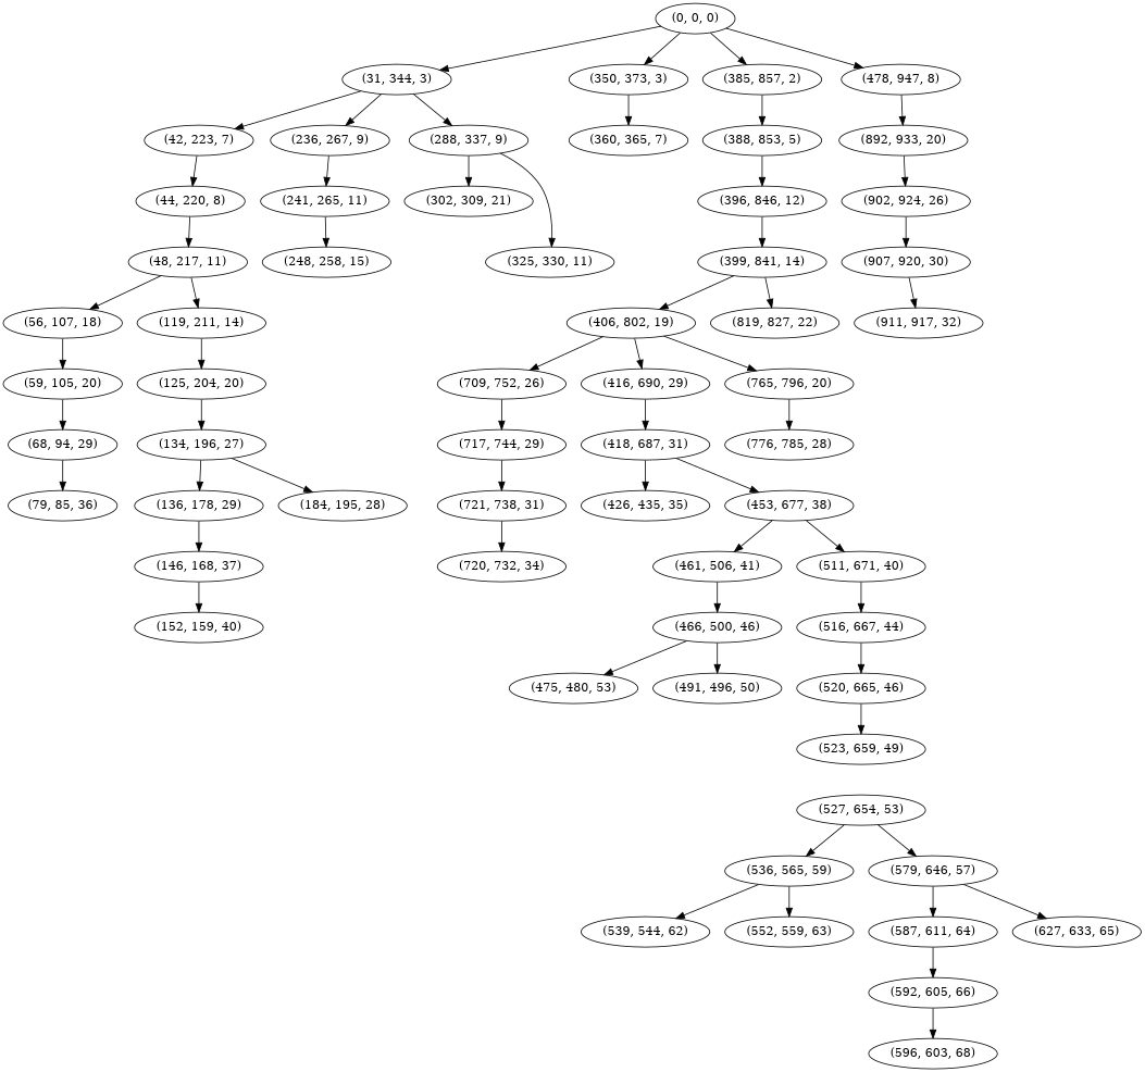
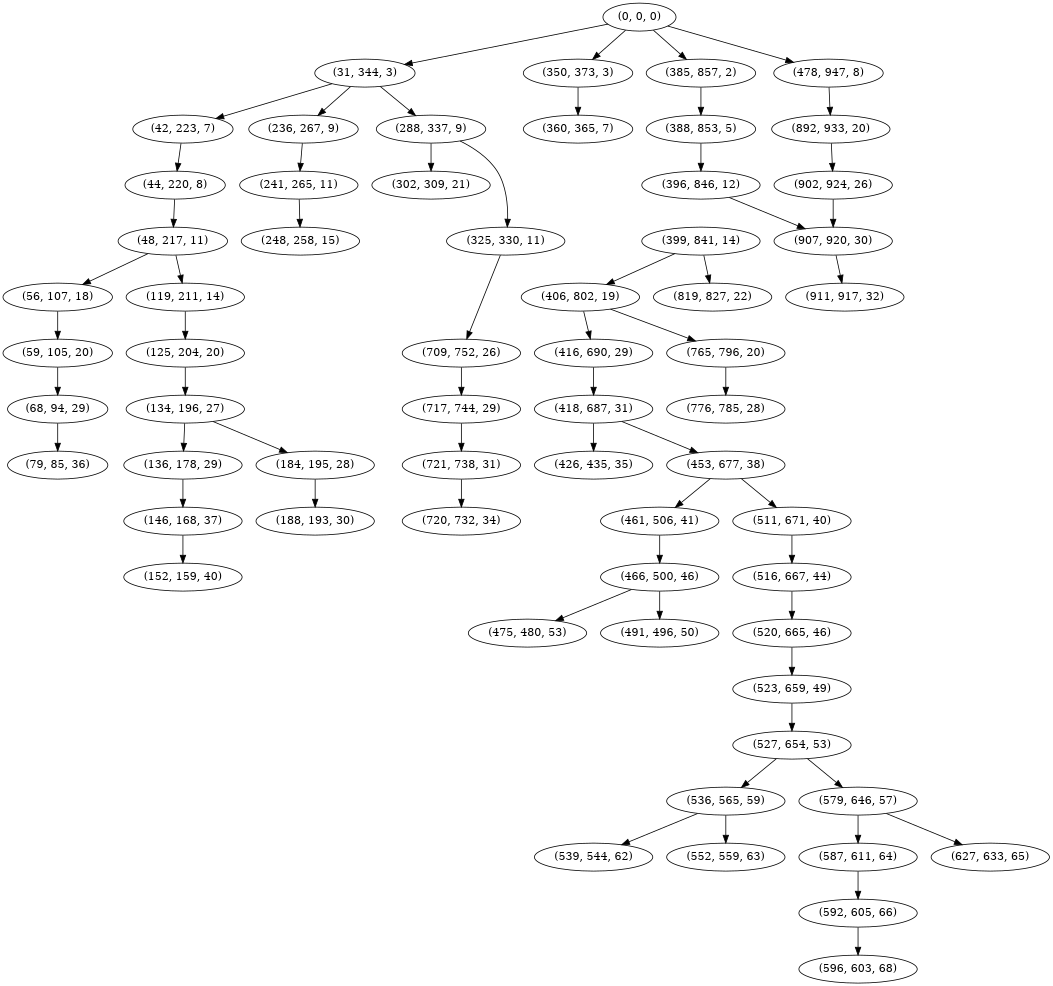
  digraph {
    "(0, 0, 0)"
    "(31, 344, 3)"
    "(350, 373, 3)"
    "(385, 857, 2)"
    n5 [label="(478, 947, 8)"]
    "(42, 223, 7)"
    "(236, 267, 9)"
    "(288, 337, 9)"
    "(360, 365, 7)"
    "(388, 853, 5)"
    "(892, 933, 20)"
    "(44, 220, 8)"
    "(241, 265, 11)"
    "(302, 309, 21)"
    "(325, 330, 11)"
    "(48, 217, 11)"
    "(56, 107, 18)"
    "(119, 211, 14)"
    "(59, 105, 20)"
    "(125, 204, 20)"
    "(68, 94, 29)"
    "(79, 85, 36)"
    "(134, 196, 27)"
    "(136, 178, 29)"
    "(184, 195, 28)"
    "(146, 168, 37)"
+   "(188, 193, 30)"
    "(152, 159, 40)"
    "(248, 258, 15)"
    "(396, 846, 12)"
    "(399, 841, 14)"
    "(406, 802, 19)"
    "(819, 827, 22)"
    "(416, 690, 29)"
    "(709, 752, 26)"
    "(765, 796, 20)"
    "(418, 687, 31)"
    "(717, 744, 29)"
    "(776, 785, 28)"
    "(426, 435, 35)"
    "(453, 677, 38)"
    "(461, 506, 41)"
    "(511, 671, 40)"
    "(466, 500, 46)"
    "(516, 667, 44)"
    "(475, 480, 53)"
    "(491, 496, 50)"
    "(520, 665, 46)"
    "(523, 659, 49)"
    "(527, 654, 53)"
    "(536, 565, 59)"
    "(579, 646, 57)"
    "(539, 544, 62)"
    "(552, 559, 63)"
    "(587, 611, 64)"
    "(627, 633, 65)"
    "(592, 605, 66)"
    "(596, 603, 68)"
    "(721, 738, 31)"
    n60 [label="(720, 732, 34)"]
    "(902, 924, 26)"
    "(907, 920, 30)"
    "(911, 917, 32)"
    "(0, 0, 0)" -> "(31, 344, 3)"
    "(0, 0, 0)" -> "(350, 373, 3)"
    "(0, 0, 0)" -> "(385, 857, 2)"
    "(0, 0, 0)" -> n5
    "(31, 344, 3)" -> "(42, 223, 7)"
    "(31, 344, 3)" -> "(236, 267, 9)"
    "(31, 344, 3)" -> "(288, 337, 9)"
    "(350, 373, 3)" -> "(360, 365, 7)"
    "(385, 857, 2)" -> "(388, 853, 5)"
    n5 -> "(892, 933, 20)"
    "(42, 223, 7)" -> "(44, 220, 8)"
    "(236, 267, 9)" -> "(241, 265, 11)"
    "(288, 337, 9)" -> "(302, 309, 21)"
    "(288, 337, 9)" -> "(325, 330, 11)"
    "(388, 853, 5)" -> "(396, 846, 12)"
    "(892, 933, 20)" -> "(902, 924, 26)"
    "(44, 220, 8)" -> "(48, 217, 11)"
    "(241, 265, 11)" -> "(248, 258, 15)"
    "(48, 217, 11)" -> "(56, 107, 18)"
    "(48, 217, 11)" -> "(119, 211, 14)"
    "(56, 107, 18)" -> "(59, 105, 20)"
    "(119, 211, 14)" -> "(125, 204, 20)"
    "(59, 105, 20)" -> "(68, 94, 29)"
    "(125, 204, 20)" -> "(134, 196, 27)"
    "(68, 94, 29)" -> "(79, 85, 36)"
    "(134, 196, 27)" -> "(136, 178, 29)"
    "(134, 196, 27)" -> "(184, 195, 28)"
    "(136, 178, 29)" -> "(146, 168, 37)"
+   "(184, 195, 28)" -> "(188, 193, 30)"
    "(146, 168, 37)" -> "(152, 159, 40)"
-   "(396, 846, 12)" -> "(399, 841, 14)"
+   "(396, 846, 12)" -> "(907, 920, 30)"
    "(399, 841, 14)" -> "(406, 802, 19)"
    "(399, 841, 14)" -> "(819, 827, 22)"
    "(406, 802, 19)" -> "(416, 690, 29)"
-   "(406, 802, 19)" -> "(709, 752, 26)"
+   "(325, 330, 11)" -> "(709, 752, 26)"
    "(406, 802, 19)" -> "(765, 796, 20)"
    "(416, 690, 29)" -> "(418, 687, 31)"
    "(709, 752, 26)" -> "(717, 744, 29)"
    "(765, 796, 20)" -> "(776, 785, 28)"
    "(418, 687, 31)" -> "(426, 435, 35)"
    "(418, 687, 31)" -> "(453, 677, 38)"
    "(717, 744, 29)" -> "(721, 738, 31)"
    "(453, 677, 38)" -> "(461, 506, 41)"
    "(453, 677, 38)" -> "(511, 671, 40)"
    "(461, 506, 41)" -> "(466, 500, 46)"
    "(511, 671, 40)" -> "(516, 667, 44)"
    "(466, 500, 46)" -> "(475, 480, 53)"
    "(466, 500, 46)" -> "(491, 496, 50)"
    "(516, 667, 44)" -> "(520, 665, 46)"
    "(520, 665, 46)" -> "(523, 659, 49)"
+   "(523, 659, 49)" -> "(527, 654, 53)"
    "(527, 654, 53)" -> "(536, 565, 59)"
    "(527, 654, 53)" -> "(579, 646, 57)"
    "(536, 565, 59)" -> "(539, 544, 62)"
    "(536, 565, 59)" -> "(552, 559, 63)"
    "(579, 646, 57)" -> "(587, 611, 64)"
    "(579, 646, 57)" -> "(627, 633, 65)"
    "(587, 611, 64)" -> "(592, 605, 66)"
    "(592, 605, 66)" -> "(596, 603, 68)"
    "(721, 738, 31)" -> n60
    "(902, 924, 26)" -> "(907, 920, 30)"
    "(907, 920, 30)" -> "(911, 917, 32)"
  }
